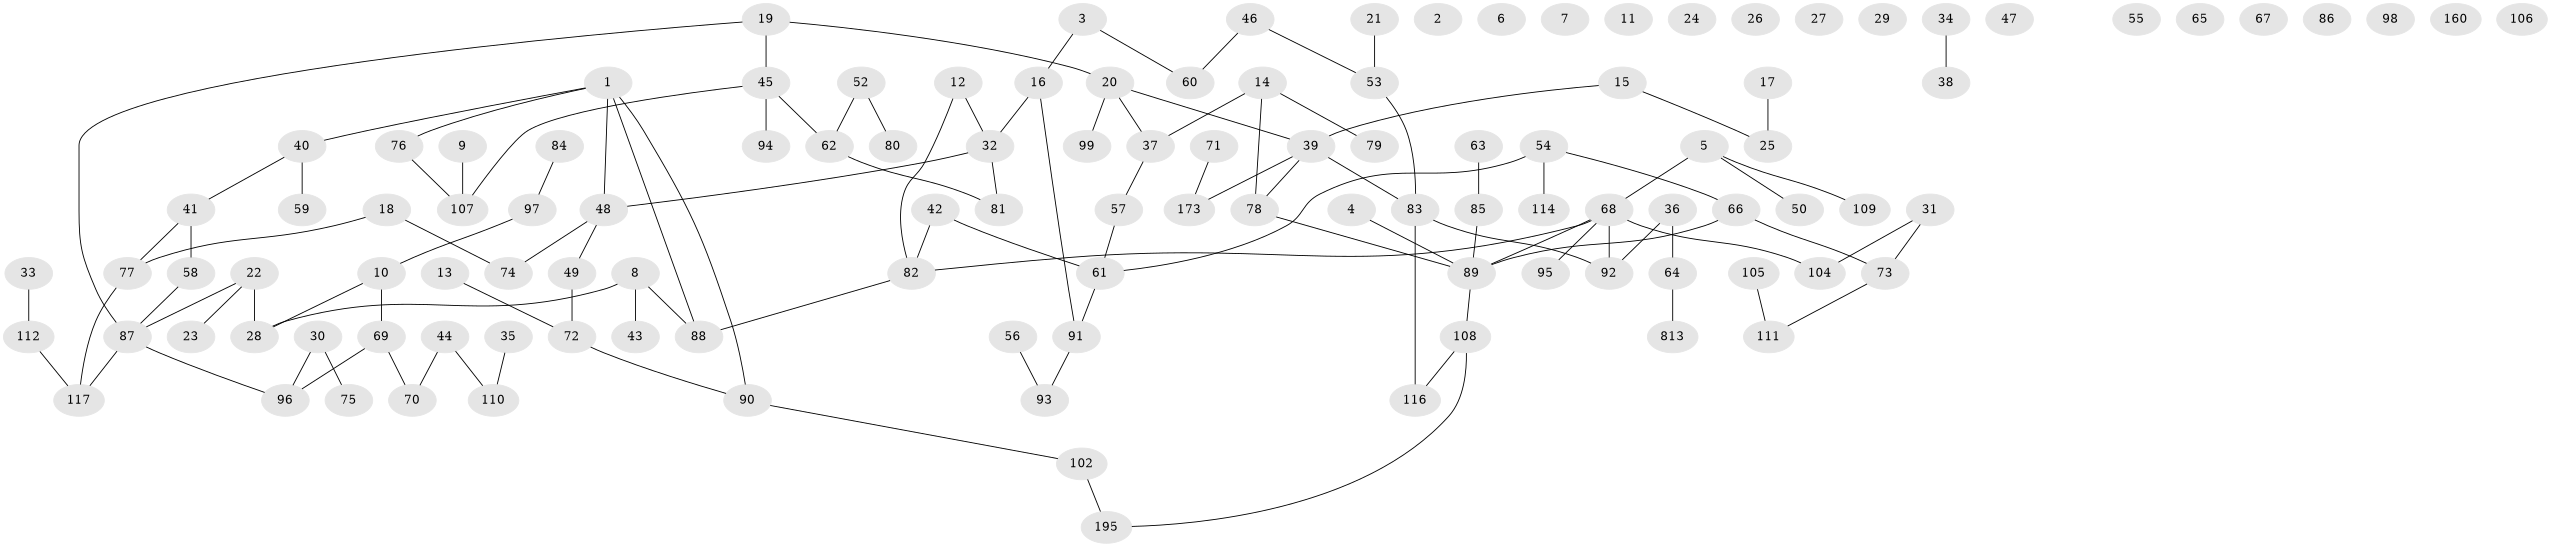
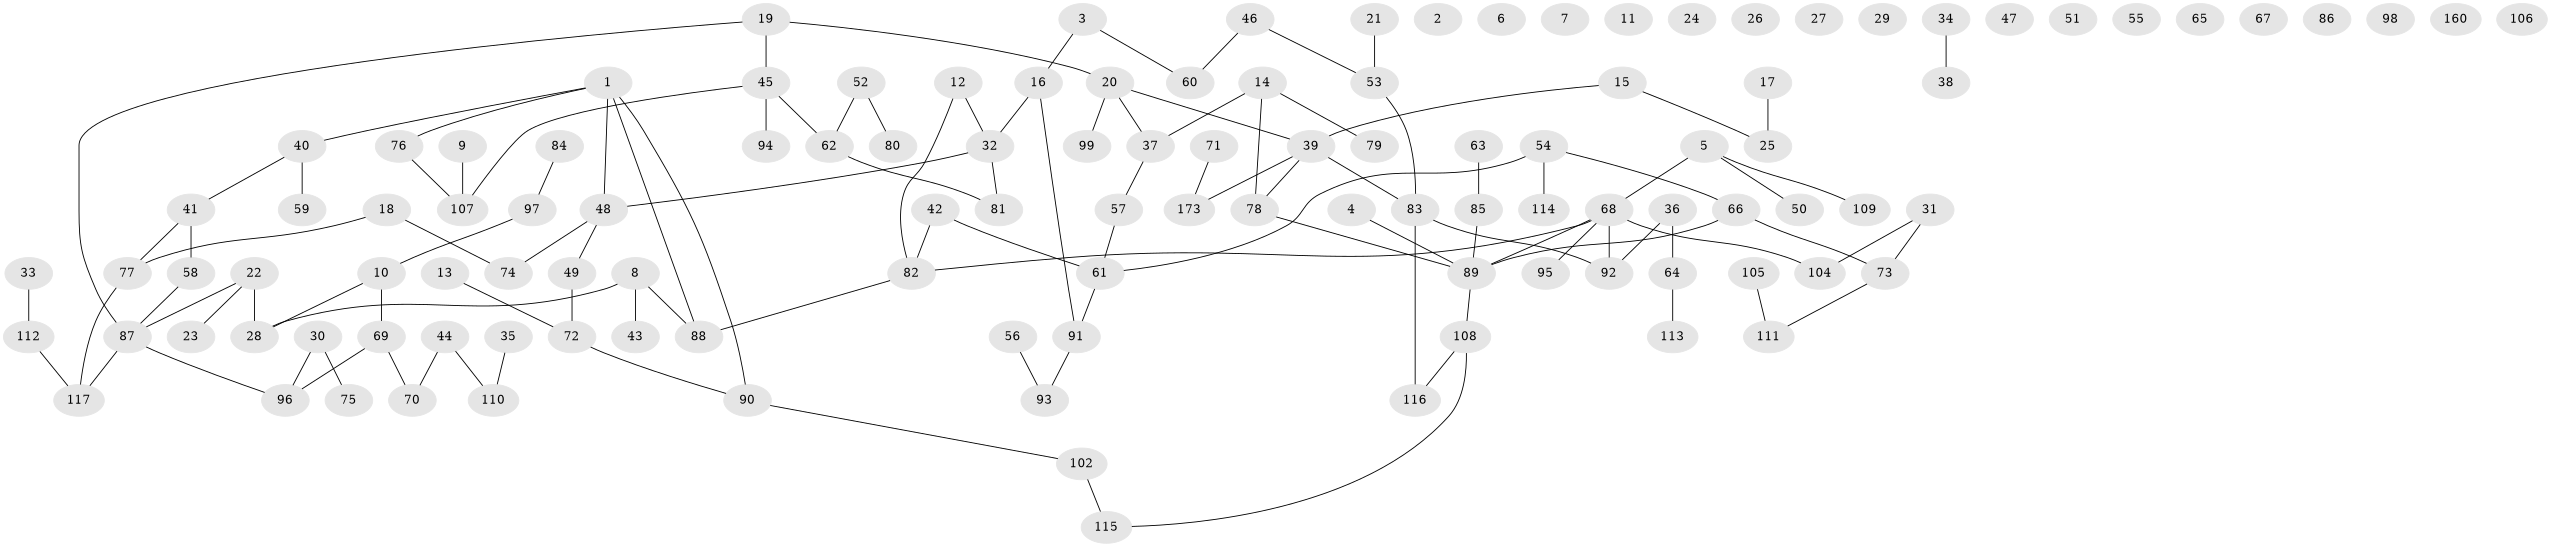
  graph {
    node [color=gray90 style=filled]
    1
    40
    48
    76
    88
    90
    41
    59
    74
    49
    107
    102
    2
    3
    16
    60
    32
    91
    4
    89
    108
    5
    50
    68
    109
    82
    104
    92
    95
    6
    7
    8
    28
    43
    9
    10
    69
    96
    70
    11
    12
    81
    13
    72
    14
    37
    78
    79
    57
    15
    25
    39
    83
    n54 [label=173]
    93
    17
    18
    77
    117
    19
    20
    45
    87
    99
    62
    94
    21
    53
    22
    23
    24
    26
    27
    29
    30
    75
    31
    73
    111
    33
    112
    34
    38
    35
    110
    36
    64
-   113 [label=813]
+   113
    61
    116
    58
    42
    44
    46
    47
+   51
    52
    80
    54
    66
    114
    55
    56
    63
    85
    65
    67
    71
    84
    97
    86
-   115 [label=195]
+   115
    98
    n114 [label=160]
    105
    106
    1 -- 40
    1 -- 48
    1 -- 76
    1 -- 88
    1 -- 90
    40 -- 41
    40 -- 59
    48 -- 74
    48 -- 49
    76 -- 107
    90 -- 102
    41 -- 77
    41 -- 58
    49 -- 72
    102 -- 115
    3 -- 16
    3 -- 60
    16 -- 32
    16 -- 91
    32 -- 48
    32 -- 81
    91 -- 93
    4 -- 89
    89 -- 108
    108 -- 116
    108 -- 115
    5 -- 50
    5 -- 68
    5 -- 109
    68 -- 89
    68 -- 82
    68 -- 104
    68 -- 92
    68 -- 95
    82 -- 88
    8 -- 88
    8 -- 28
    8 -- 43
    9 -- 107
    10 -- 28
    10 -- 69
    69 -- 96
    69 -- 70
    12 -- 32
    12 -- 82
    13 -- 72
    72 -- 90
    14 -- 37
    14 -- 78
    14 -- 79
    37 -- 57
    78 -- 89
    57 -- 61
    15 -- 25
    15 -- 39
    39 -- 78
    39 -- 83
    39 -- n54
    83 -- 92
    83 -- 116
    17 -- 25
    18 -- 74
    18 -- 77
    77 -- 117
    19 -- 20
    19 -- 45
    19 -- 87
    20 -- 37
    20 -- 39
    20 -- 99
    45 -- 107
    45 -- 62
    45 -- 94
    87 -- 96
    87 -- 117
    62 -- 81
    21 -- 53
    53 -- 83
    22 -- 28
    22 -- 87
    22 -- 23
    30 -- 96
    30 -- 75
    31 -- 104
    31 -- 73
    73 -- 111
    33 -- 112
    112 -- 117
    34 -- 38
    35 -- 110
    36 -- 92
    36 -- 64
    64 -- 113
    61 -- 91
    58 -- 87
    42 -- 82
    42 -- 61
    44 -- 70
    44 -- 110
    46 -- 60
    46 -- 53
    52 -- 62
    52 -- 80
    54 -- 61
    54 -- 66
    54 -- 114
    66 -- 89
    66 -- 73
    56 -- 93
    63 -- 85
    85 -- 89
    71 -- n54
    84 -- 97
    97 -- 10
    105 -- 111
  }
